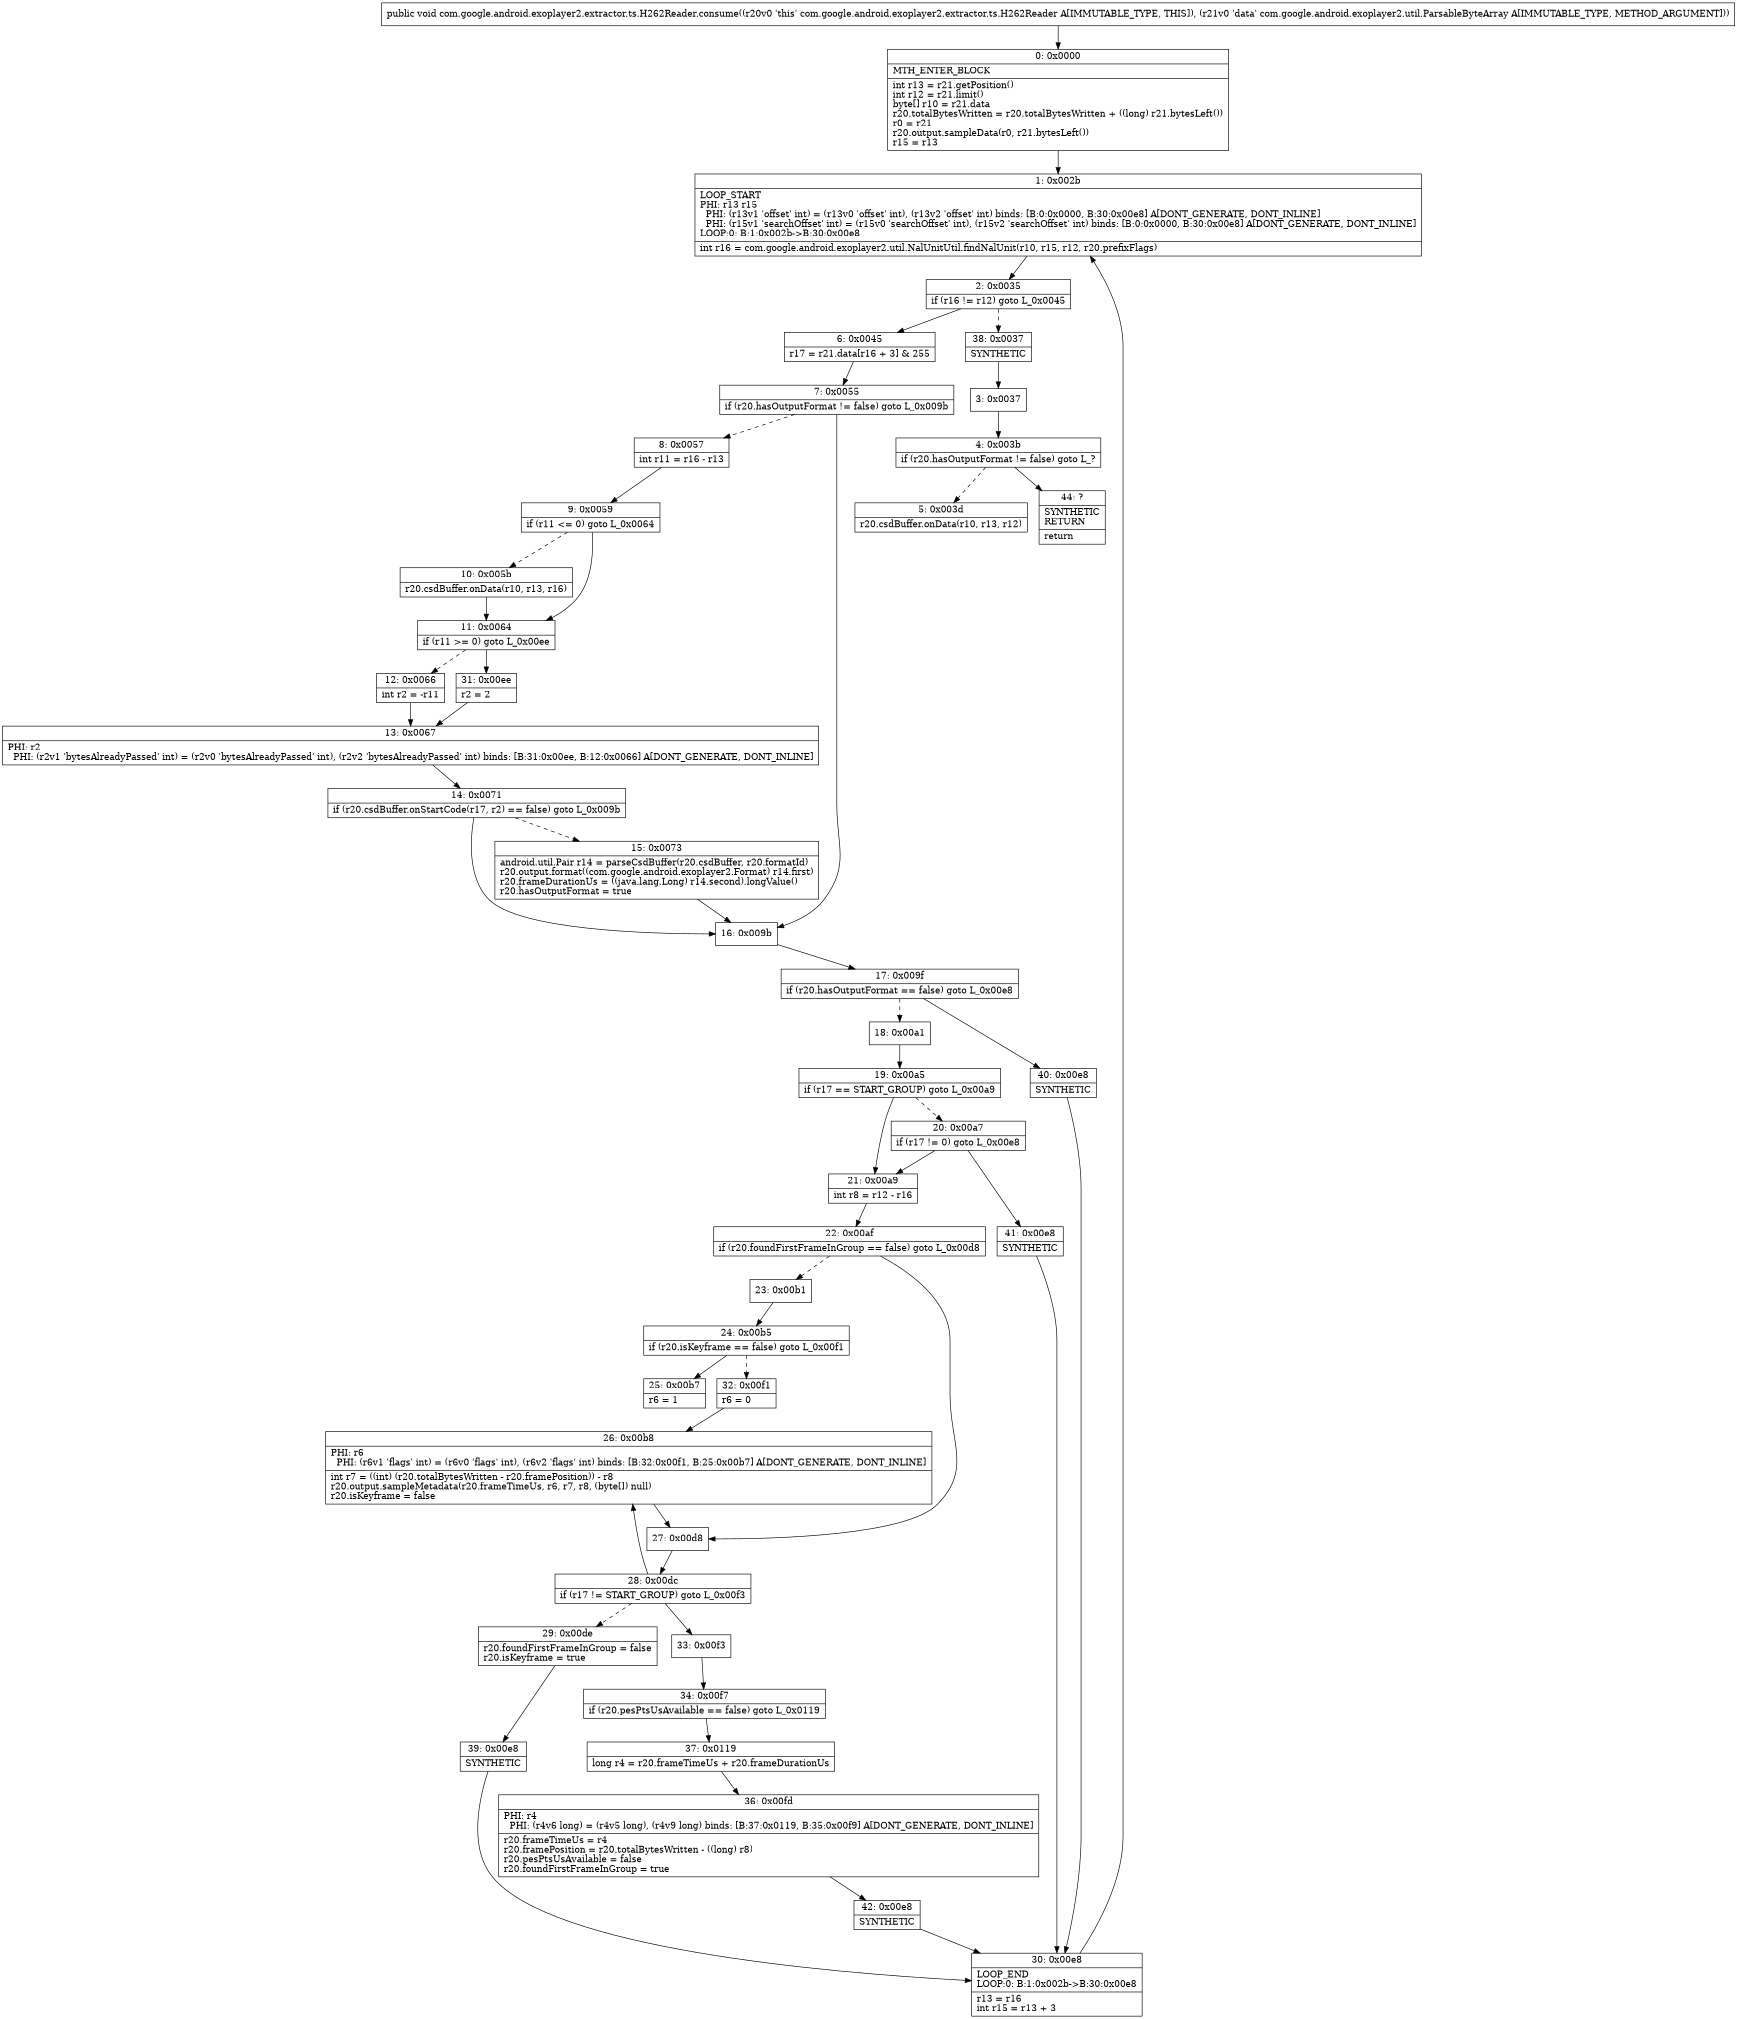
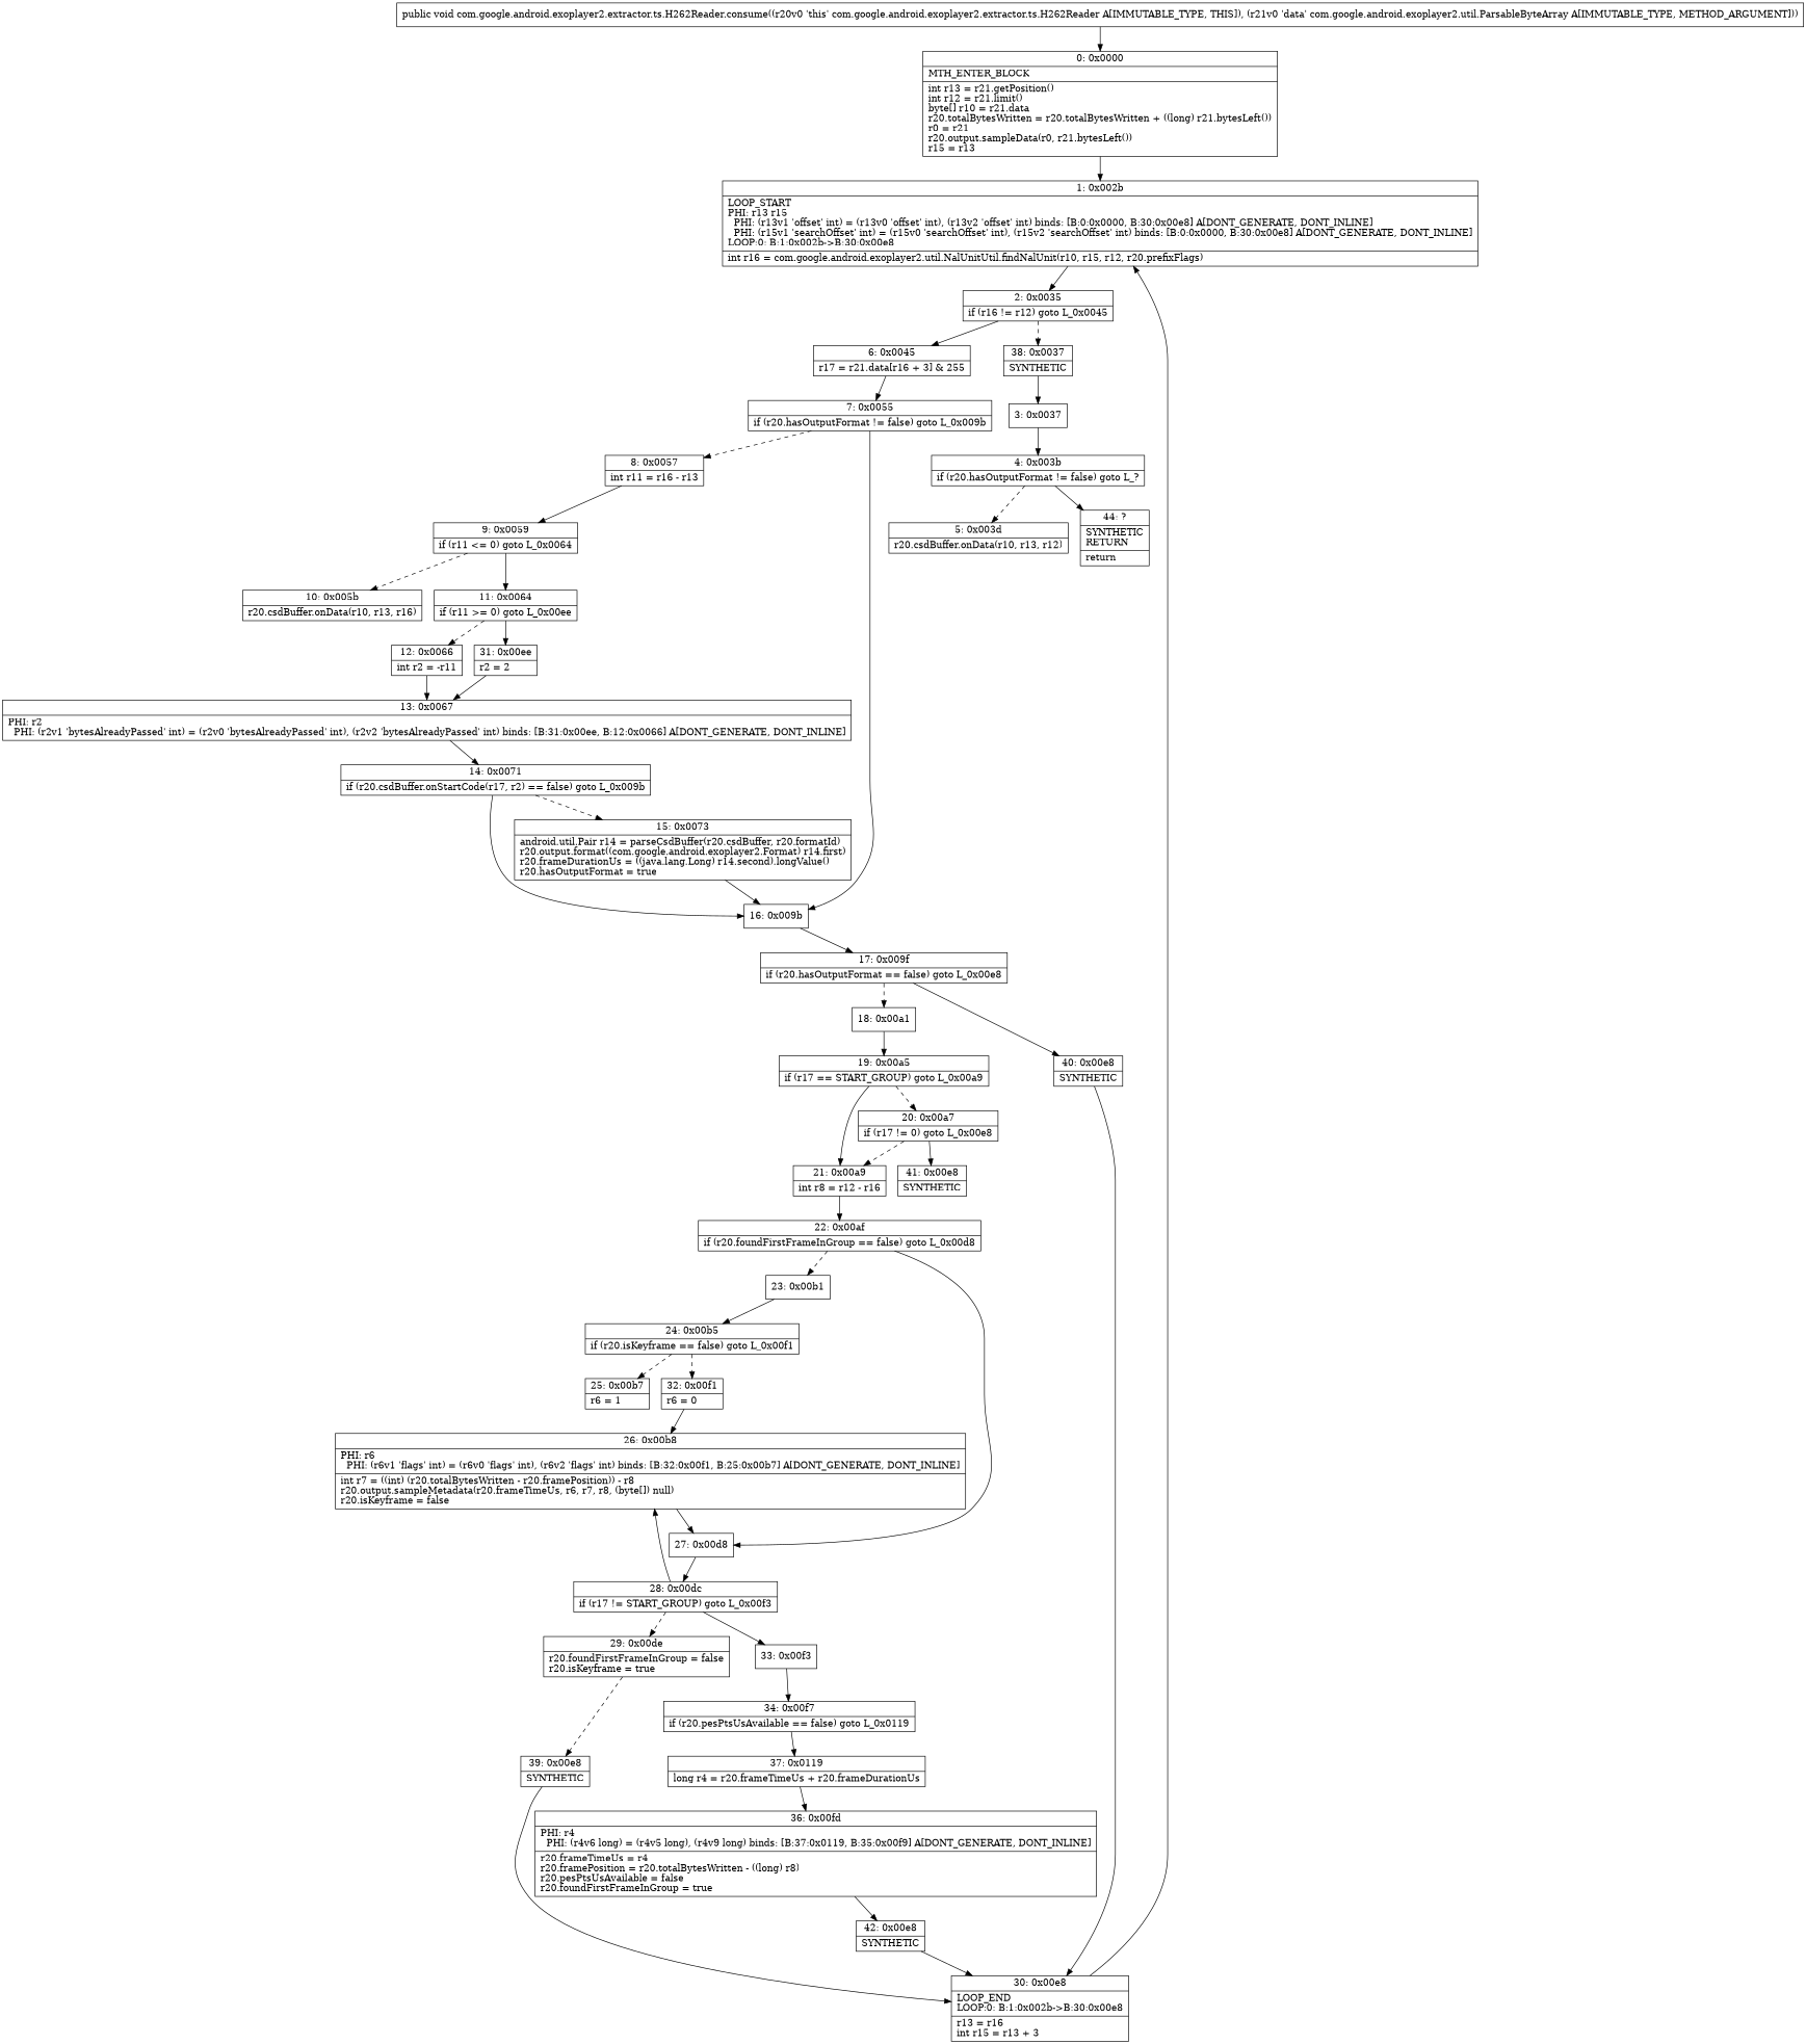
  digraph {
    node [shape=record]
    n1 [label="{0\:\ 0x0000|MTH_ENTER_BLOCK\l|int r13 = r21.getPosition()\lint r12 = r21.limit()\lbyte[] r10 = r21.data\lr20.totalBytesWritten = r20.totalBytesWritten + ((long) r21.bytesLeft())\lr0 = r21\lr20.output.sampleData(r0, r21.bytesLeft())\lr15 = r13\l}"]
    n2 [label="{1\:\ 0x002b|LOOP_START\lPHI: r13 r15 \l  PHI: (r13v1 'offset' int) = (r13v0 'offset' int), (r13v2 'offset' int) binds: [B:0:0x0000, B:30:0x00e8] A[DONT_GENERATE, DONT_INLINE]\l  PHI: (r15v1 'searchOffset' int) = (r15v0 'searchOffset' int), (r15v2 'searchOffset' int) binds: [B:0:0x0000, B:30:0x00e8] A[DONT_GENERATE, DONT_INLINE]\lLOOP:0: B:1:0x002b\-\>B:30:0x00e8\l|int r16 = com.google.android.exoplayer2.util.NalUnitUtil.findNalUnit(r10, r15, r12, r20.prefixFlags)\l}"]
    n3 [label="{2\:\ 0x0035|if (r16 != r12) goto L_0x0045\l}"]
    n4 [label="{6\:\ 0x0045|r17 = r21.data[r16 + 3] & 255\l}"]
    n5 [label="{38\:\ 0x0037|SYNTHETIC\l}"]
    n6 [label="{7\:\ 0x0055|if (r20.hasOutputFormat != false) goto L_0x009b\l}"]
    n7 [label="{3\:\ 0x0037}"]
    n8 [label="{4\:\ 0x003b|if (r20.hasOutputFormat != false) goto L_?\l}"]
    n9 [label="{5\:\ 0x003d|r20.csdBuffer.onData(r10, r13, r12)\l}"]
    n10 [label="{44\:\ ?|SYNTHETIC\lRETURN\l|return\l}"]
    n11 [label="{8\:\ 0x0057|int r11 = r16 \- r13\l}"]
    n12 [label="{16\:\ 0x009b}"]
    n13 [label="{9\:\ 0x0059|if (r11 \<= 0) goto L_0x0064\l}"]
    n14 [label="{17\:\ 0x009f|if (r20.hasOutputFormat == false) goto L_0x00e8\l}"]
    n15 [label="{10\:\ 0x005b|r20.csdBuffer.onData(r10, r13, r16)\l}"]
    n16 [label="{11\:\ 0x0064|if (r11 \>= 0) goto L_0x00ee\l}"]
    n17 [label="{12\:\ 0x0066|int r2 = \-r11\l}"]
    n18 [label="{31\:\ 0x00ee|r2 = 2\l}"]
    n19 [label="{13\:\ 0x0067|PHI: r2 \l  PHI: (r2v1 'bytesAlreadyPassed' int) = (r2v0 'bytesAlreadyPassed' int), (r2v2 'bytesAlreadyPassed' int) binds: [B:31:0x00ee, B:12:0x0066] A[DONT_GENERATE, DONT_INLINE]\l}"]
    n20 [label="{14\:\ 0x0071|if (r20.csdBuffer.onStartCode(r17, r2) == false) goto L_0x009b\l}"]
    n21 [label="{15\:\ 0x0073|android.util.Pair r14 = parseCsdBuffer(r20.csdBuffer, r20.formatId)\lr20.output.format((com.google.android.exoplayer2.Format) r14.first)\lr20.frameDurationUs = ((java.lang.Long) r14.second).longValue()\lr20.hasOutputFormat = true\l}"]
    n22 [label="{18\:\ 0x00a1}"]
    n23 [label="{40\:\ 0x00e8|SYNTHETIC\l}"]
    n24 [label="{19\:\ 0x00a5|if (r17 == START_GROUP) goto L_0x00a9\l}"]
    n25 [label="{30\:\ 0x00e8|LOOP_END\lLOOP:0: B:1:0x002b\-\>B:30:0x00e8\l|r13 = r16\lint r15 = r13 + 3\l}"]
    n26 [label="{20\:\ 0x00a7|if (r17 != 0) goto L_0x00e8\l}"]
    n27 [label="{21\:\ 0x00a9|int r8 = r12 \- r16\l}"]
    n28 [label="{41\:\ 0x00e8|SYNTHETIC\l}"]
    n29 [label="{22\:\ 0x00af|if (r20.foundFirstFrameInGroup == false) goto L_0x00d8\l}"]
    n30 [label="{23\:\ 0x00b1}"]
    n31 [label="{27\:\ 0x00d8}"]
    n32 [label="{24\:\ 0x00b5|if (r20.isKeyframe == false) goto L_0x00f1\l}"]
    n33 [label="{28\:\ 0x00dc|if (r17 != START_GROUP) goto L_0x00f3\l}"]
    n34 [label="{25\:\ 0x00b7|r6 = 1\l}"]
    n35 [label="{32\:\ 0x00f1|r6 = 0\l}"]
    n36 [label="{26\:\ 0x00b8|PHI: r6 \l  PHI: (r6v1 'flags' int) = (r6v0 'flags' int), (r6v2 'flags' int) binds: [B:32:0x00f1, B:25:0x00b7] A[DONT_GENERATE, DONT_INLINE]\l|int r7 = ((int) (r20.totalBytesWritten \- r20.framePosition)) \- r8\lr20.output.sampleMetadata(r20.frameTimeUs, r6, r7, r8, (byte[]) null)\lr20.isKeyframe = false\l}"]
    n37 [label="{29\:\ 0x00de|r20.foundFirstFrameInGroup = false\lr20.isKeyframe = true\l}"]
    n38 [label="{33\:\ 0x00f3}"]
    n39 [label="{39\:\ 0x00e8|SYNTHETIC\l}"]
    n40 [label="{34\:\ 0x00f7|if (r20.pesPtsUsAvailable == false) goto L_0x0119\l}"]
    n41 [label="{37\:\ 0x0119|long r4 = r20.frameTimeUs + r20.frameDurationUs\l}"]
    n42 [label="{36\:\ 0x00fd|PHI: r4 \l  PHI: (r4v6 long) = (r4v5 long), (r4v9 long) binds: [B:37:0x0119, B:35:0x00f9] A[DONT_GENERATE, DONT_INLINE]\l|r20.frameTimeUs = r4\lr20.framePosition = r20.totalBytesWritten \- ((long) r8)\lr20.pesPtsUsAvailable = false\lr20.foundFirstFrameInGroup = true\l}"]
    n43 [label="{42\:\ 0x00e8|SYNTHETIC\l}"]
    n44 [label="{public void com.google.android.exoplayer2.extractor.ts.H262Reader.consume((r20v0 'this' com.google.android.exoplayer2.extractor.ts.H262Reader A[IMMUTABLE_TYPE, THIS]), (r21v0 'data' com.google.android.exoplayer2.util.ParsableByteArray A[IMMUTABLE_TYPE, METHOD_ARGUMENT])) }"]
    n1 -> n2
    n2 -> n3
    n3 -> n4
    n3 -> n5 [style=dashed]
    n4 -> n6
    n5 -> n7
    n6 -> n11 [style=dashed]
    n6 -> n12
    n7 -> n8
    n8 -> n9 [style=dashed]
    n8 -> n10
    n11 -> n13
    n12 -> n14
    n13 -> n15 [style=dashed]
    n13 -> n16
    n14 -> n22 [style=dashed]
    n14 -> n23
-   n15 -> n16
    n16 -> n17 [style=dashed]
    n16 -> n18
    n17 -> n19
    n18 -> n19
    n19 -> n20
    n20 -> n12
    n20 -> n21 [style=dashed]
    n21 -> n12
    n22 -> n24
    n23 -> n25
    n24 -> n26 [style=dashed]
    n24 -> n27
    n25 -> n2
-   n26 -> n27 [style=solid]
+   n26 -> n27 [style=dashed]
    n26 -> n28
    n27 -> n29
-   n28 -> n25
    n29 -> n30 [style=dashed]
    n29 -> n31
    n30 -> n32
    n31 -> n33
-   n32 -> n34 [style=solid]
+   n32 -> n34 [style=dashed]
    n32 -> n35 [style=dashed]
    n33 -> n36
    n33 -> n37 [style=dashed]
    n33 -> n38
    n35 -> n36
    n36 -> n31
-   n37 -> n39
+   n37 -> n39 [style=dashed]
    n38 -> n40
    n39 -> n25
    n40 -> n41
    n41 -> n42
    n42 -> n43
    n43 -> n25
    n44 -> n1
  }
